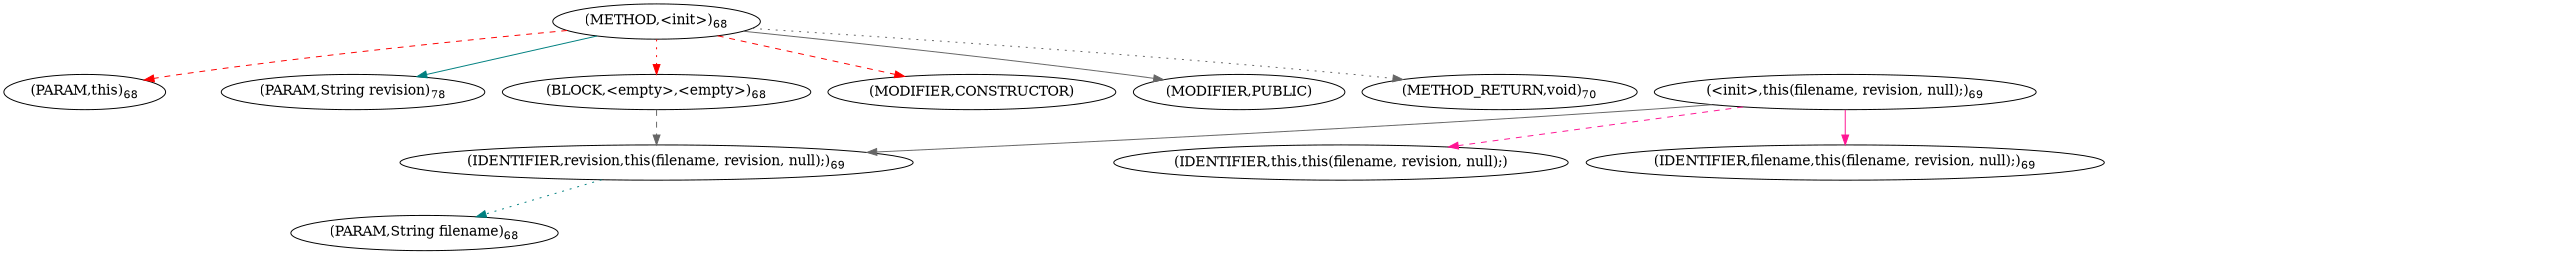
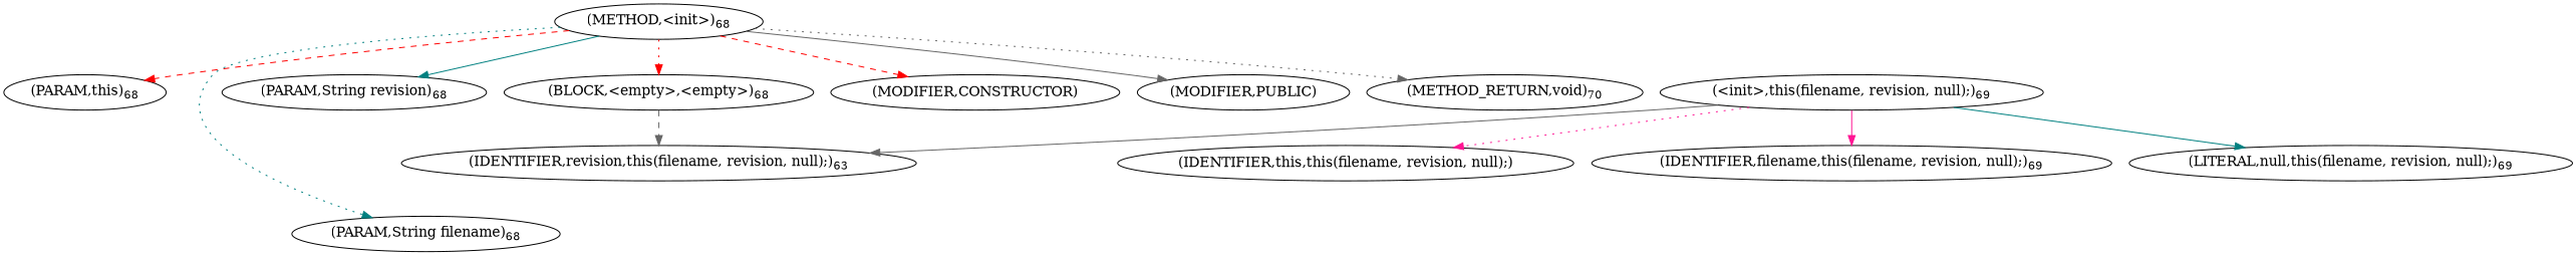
  digraph {
    edge [color=gray40 style=solid]
    n1 [label=<(METHOD,&lt;init&gt;)<SUB>68</SUB>>]
    n2 [label=<(PARAM,this)<SUB>68</SUB>>]
    n3 [label=<(PARAM,String filename)<SUB>68</SUB>>]
-   n4 [label=<(PARAM,String revision)<SUB>78</SUB>>]
+   n4 [label=<(PARAM,String revision)<SUB>68</SUB>>]
    n5 [label=<(BLOCK,&lt;empty&gt;,&lt;empty&gt;)<SUB>68</SUB>>]
    n6 [label=<(MODIFIER,CONSTRUCTOR)>]
    n7 [label=<(MODIFIER,PUBLIC)>]
    n8 [label=<(METHOD_RETURN,void)<SUB>70</SUB>>]
-   n9 [label=<(IDENTIFIER,revision,this(filename, revision, null);)<SUB>69</SUB>>]
+   n9 [label=<(IDENTIFIER,revision,this(filename, revision, null);)<SUB>63</SUB>>]
    n10 [label=<(&lt;init&gt;,this(filename, revision, null);)<SUB>69</SUB>>]
    n11 [label=<(IDENTIFIER,this,this(filename, revision, null);)>]
    n12 [label=<(IDENTIFIER,filename,this(filename, revision, null);)<SUB>69</SUB>>]
+   n13 [label=<(LITERAL,null,this(filename, revision, null);)<SUB>69</SUB>>]
    n1 -> n2 [color=red style=dashed]
-   n9 -> n3 [color=teal style=dotted]
+   n1 -> n3 [color=teal style=dotted]
    n1 -> n4 [color=teal]
    n1 -> n5 [color=red style=dotted]
    n1 -> n6 [color=red style=dashed]
    n1 -> n7
    n1 -> n8 [style=dotted]
    n5 -> n9 [style=dashed]
    n10 -> n9
-   n10 -> n11 [color=deeppink style=dashed]
+   n10 -> n11 [color=deeppink style=dotted]
    n10 -> n12 [color=deeppink]
+   n10 -> n13 [color=teal]
  }
